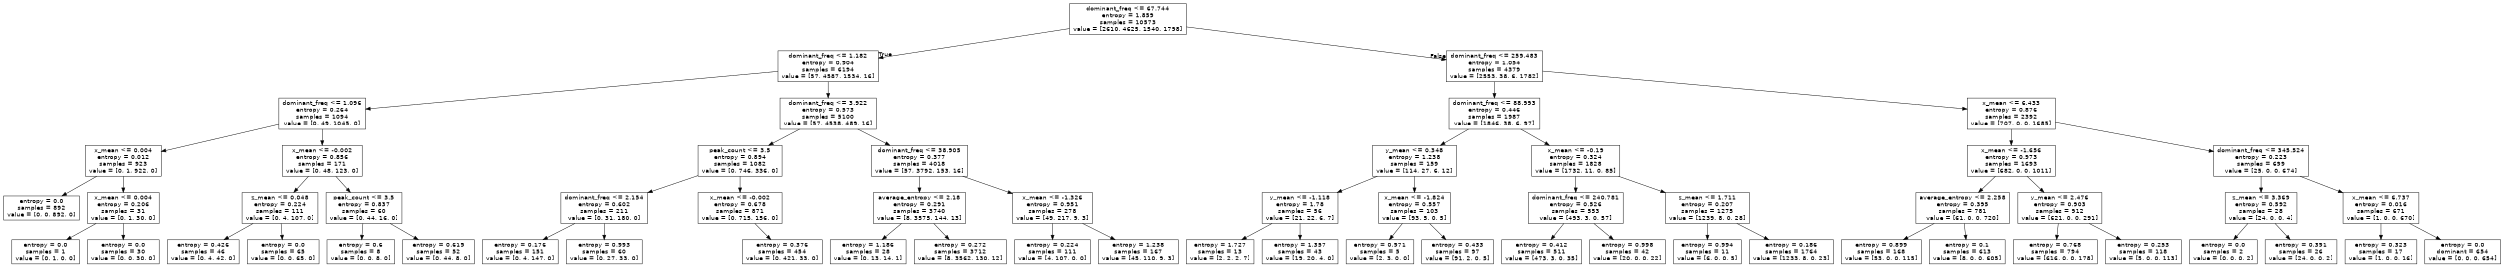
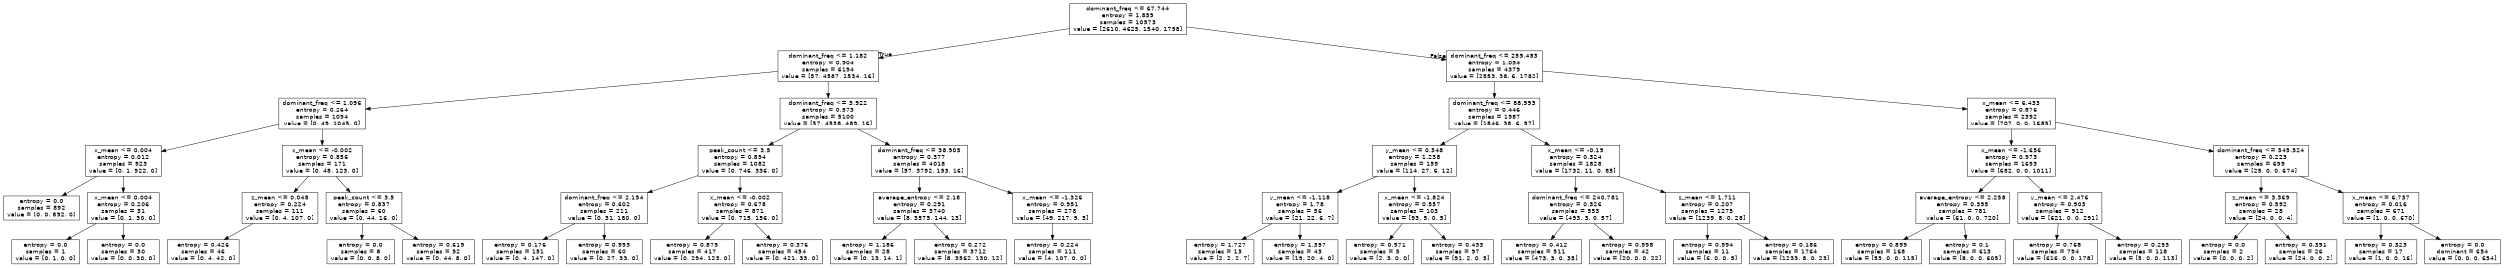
  digraph {
    node [fontname=helvetica shape=box]
    edge [fontname=helvetica]
    n1 [label="dominant_freq <= 67.744\nentropy = 1.859\nsamples = 10573\nvalue = [2610, 4625, 1540, 1798]"]
    n2 [label="dominant_freq <= 1.182\nentropy = 0.904\nsamples = 6194\nvalue = [57, 4587, 1534, 16]"]
    n3 [label="dominant_freq <= 259.483\nentropy = 1.054\nsamples = 4379\nvalue = [2553, 38, 6, 1782]"]
    n4 [label="dominant_freq <= 1.096\nentropy = 0.264\nsamples = 1094\nvalue = [0, 49, 1045, 0]"]
    n5 [label="dominant_freq <= 3.922\nentropy = 0.573\nsamples = 5100\nvalue = [57, 4538, 489, 16]"]
    n6 [label="dominant_freq <= 88.993\nentropy = 0.446\nsamples = 1987\nvalue = [1846, 38, 6, 97]"]
    n7 [label="x_mean <= 6.433\nentropy = 0.876\nsamples = 2392\nvalue = [707, 0, 0, 1685]"]
    n8 [label="x_mean <= 0.004\nentropy = 0.012\nsamples = 923\nvalue = [0, 1, 922, 0]"]
    n9 [label="x_mean <= -0.002\nentropy = 0.856\nsamples = 171\nvalue = [0, 48, 123, 0]"]
    n10 [label="peak_count <= 3.5\nentropy = 0.894\nsamples = 1082\nvalue = [0, 746, 336, 0]"]
    n11 [label="dominant_freq <= 38.905\nentropy = 0.377\nsamples = 4018\nvalue = [57, 3792, 153, 16]"]
    n12 [label="entropy = 0.0\nsamples = 892\nvalue = [0, 0, 892, 0]"]
    n13 [label="x_mean <= 0.004\nentropy = 0.206\nsamples = 31\nvalue = [0, 1, 30, 0]"]
    n14 [label="z_mean <= 0.048\nentropy = 0.224\nsamples = 111\nvalue = [0, 4, 107, 0]"]
    n15 [label="peak_count <= 3.5\nentropy = 0.837\nsamples = 60\nvalue = [0, 44, 16, 0]"]
    n16 [label="entropy = 0.0\nsamples = 1\nvalue = [0, 1, 0, 0]"]
    n17 [label="entropy = 0.0\nsamples = 30\nvalue = [0, 0, 30, 0]"]
    n18 [label="entropy = 0.426\nsamples = 46\nvalue = [0, 4, 42, 0]"]
-   n19 [label="entropy = 0.0\nsamples = 65\nvalue = [0, 0, 65, 0]"]
-   n20 [label="entropy = 0.6\nsamples = 8\nvalue = [0, 0, 8, 0]"]
+   n20 [label="entropy = 0.0\nsamples = 8\nvalue = [0, 0, 8, 0]"]
    n21 [label="entropy = 0.619\nsamples = 52\nvalue = [0, 44, 8, 0]"]
    n22 [label="dominant_freq <= 2.154\nentropy = 0.602\nsamples = 211\nvalue = [0, 31, 180, 0]"]
    n23 [label="x_mean <= -0.002\nentropy = 0.678\nsamples = 871\nvalue = [0, 715, 156, 0]"]
    n24 [label="average_entropy <= 2.18\nentropy = 0.291\nsamples = 3740\nvalue = [8, 3575, 144, 13]"]
    n25 [label="x_mean <= -1.326\nentropy = 0.951\nsamples = 278\nvalue = [49, 217, 9, 3]"]
    n26 [label="entropy = 0.176\nsamples = 151\nvalue = [0, 4, 147, 0]"]
    n27 [label="entropy = 0.993\nsamples = 60\nvalue = [0, 27, 33, 0]"]
+   n28 [label="entropy = 0.875\nsamples = 417\nvalue = [0, 294, 123, 0]"]
    n29 [label="entropy = 0.376\nsamples = 454\nvalue = [0, 421, 33, 0]"]
    n30 [label="entropy = 1.186\nsamples = 28\nvalue = [0, 13, 14, 1]"]
    n31 [label="entropy = 0.272\nsamples = 3712\nvalue = [8, 3562, 130, 12]"]
    n32 [label="entropy = 0.224\nsamples = 111\nvalue = [4, 107, 0, 0]"]
-   n33 [label="entropy = 1.238\nsamples = 167\nvalue = [45, 110, 9, 3]"]
    n34 [label="y_mean <= 0.348\nentropy = 1.238\nsamples = 159\nvalue = [114, 27, 6, 12]"]
    n35 [label="x_mean <= -0.19\nentropy = 0.324\nsamples = 1828\nvalue = [1732, 11, 0, 85]"]
    n36 [label="x_mean <= -1.656\nentropy = 0.973\nsamples = 1693\nvalue = [682, 0, 0, 1011]"]
    n37 [label="dominant_freq <= 345.524\nentropy = 0.223\nsamples = 699\nvalue = [25, 0, 0, 674]"]
    n38 [label="y_mean <= -1.118\nentropy = 1.78\nsamples = 56\nvalue = [21, 22, 6, 7]"]
    n39 [label="x_mean <= -1.824\nentropy = 0.557\nsamples = 103\nvalue = [93, 5, 0, 5]"]
    n40 [label="dominant_freq <= 240.781\nentropy = 0.526\nsamples = 553\nvalue = [493, 3, 0, 57]"]
    n41 [label="z_mean <= 1.711\nentropy = 0.207\nsamples = 1275\nvalue = [1239, 8, 0, 28]"]
    n42 [label="entropy = 1.727\nsamples = 13\nvalue = [2, 2, 2, 7]"]
    n43 [label="entropy = 1.357\nsamples = 43\nvalue = [19, 20, 4, 0]"]
    n44 [label="entropy = 0.971\nsamples = 5\nvalue = [2, 3, 0, 0]"]
    n45 [label="entropy = 0.433\nsamples = 97\nvalue = [91, 2, 0, 5]"]
    n46 [label="entropy = 0.412\nsamples = 511\nvalue = [473, 3, 0, 35]"]
    n47 [label="entropy = 0.998\nsamples = 42\nvalue = [20, 0, 0, 22]"]
    n48 [label="entropy = 0.994\nsamples = 11\nvalue = [6, 0, 0, 5]"]
    n49 [label="entropy = 0.186\nsamples = 1764\nvalue = [1233, 8, 0, 23]"]
    n50 [label="average_entropy <= 2.258\nentropy = 0.395\nsamples = 781\nvalue = [61, 0, 0, 720]"]
    n51 [label="y_mean <= 2.476\nentropy = 0.903\nsamples = 912\nvalue = [621, 0, 0, 291]"]
    n52 [label="z_mean <= 3.369\nentropy = 0.592\nsamples = 28\nvalue = [24, 0, 0, 4]"]
    n53 [label="x_mean <= 6.737\nentropy = 0.016\nsamples = 671\nvalue = [1, 0, 0, 670]"]
    n54 [label="entropy = 0.899\nsamples = 168\nvalue = [53, 0, 0, 115]"]
    n55 [label="entropy = 0.1\nsamples = 613\nvalue = [8, 0, 0, 605]"]
    n56 [label="entropy = 0.768\nsamples = 794\nvalue = [616, 0, 0, 178]"]
    n57 [label="entropy = 0.253\nsamples = 118\nvalue = [5, 0, 0, 113]"]
    n58 [label="entropy = 0.0\nsamples = 2\nvalue = [0, 0, 0, 2]"]
    n59 [label="entropy = 0.391\nsamples = 26\nvalue = [24, 0, 0, 2]"]
    n60 [label="entropy = 0.323\nsamples = 17\nvalue = [1, 0, 0, 16]"]
    n61 [label="entropy = 0.0\ndominant = 654\nvalue = [0, 0, 0, 654]"]
    n1 -> n2 [headlabel=True labelangle=45 labeldistance=2.5]
    n1 -> n3 [headlabel=False labelangle=-45 labeldistance=2.5]
    n2 -> n4
    n2 -> n5
    n3 -> n6
    n3 -> n7
    n4 -> n8
    n4 -> n9
    n5 -> n10
    n5 -> n11
    n6 -> n34
    n6 -> n35
    n7 -> n36
    n7 -> n37
    n8 -> n12
    n8 -> n13
    n9 -> n14
    n9 -> n15
    n10 -> n22
    n10 -> n23
    n11 -> n24
    n11 -> n25
    n13 -> n16
    n13 -> n17
    n14 -> n18
-   n14 -> n19
    n15 -> n20
    n15 -> n21
    n22 -> n26
    n22 -> n27
+   n23 -> n28
    n23 -> n29
    n24 -> n30
    n24 -> n31
    n25 -> n32
-   n25 -> n33
    n34 -> n38
    n34 -> n39
    n35 -> n40
    n35 -> n41
    n36 -> n50
    n36 -> n51
    n37 -> n52
    n37 -> n53
    n38 -> n42
    n38 -> n43
    n39 -> n44
    n39 -> n45
    n40 -> n46
    n40 -> n47
    n41 -> n48
    n41 -> n49
    n50 -> n54
    n50 -> n55
    n51 -> n56
    n51 -> n57
    n52 -> n58
    n52 -> n59
    n53 -> n60
    n53 -> n61
  }
